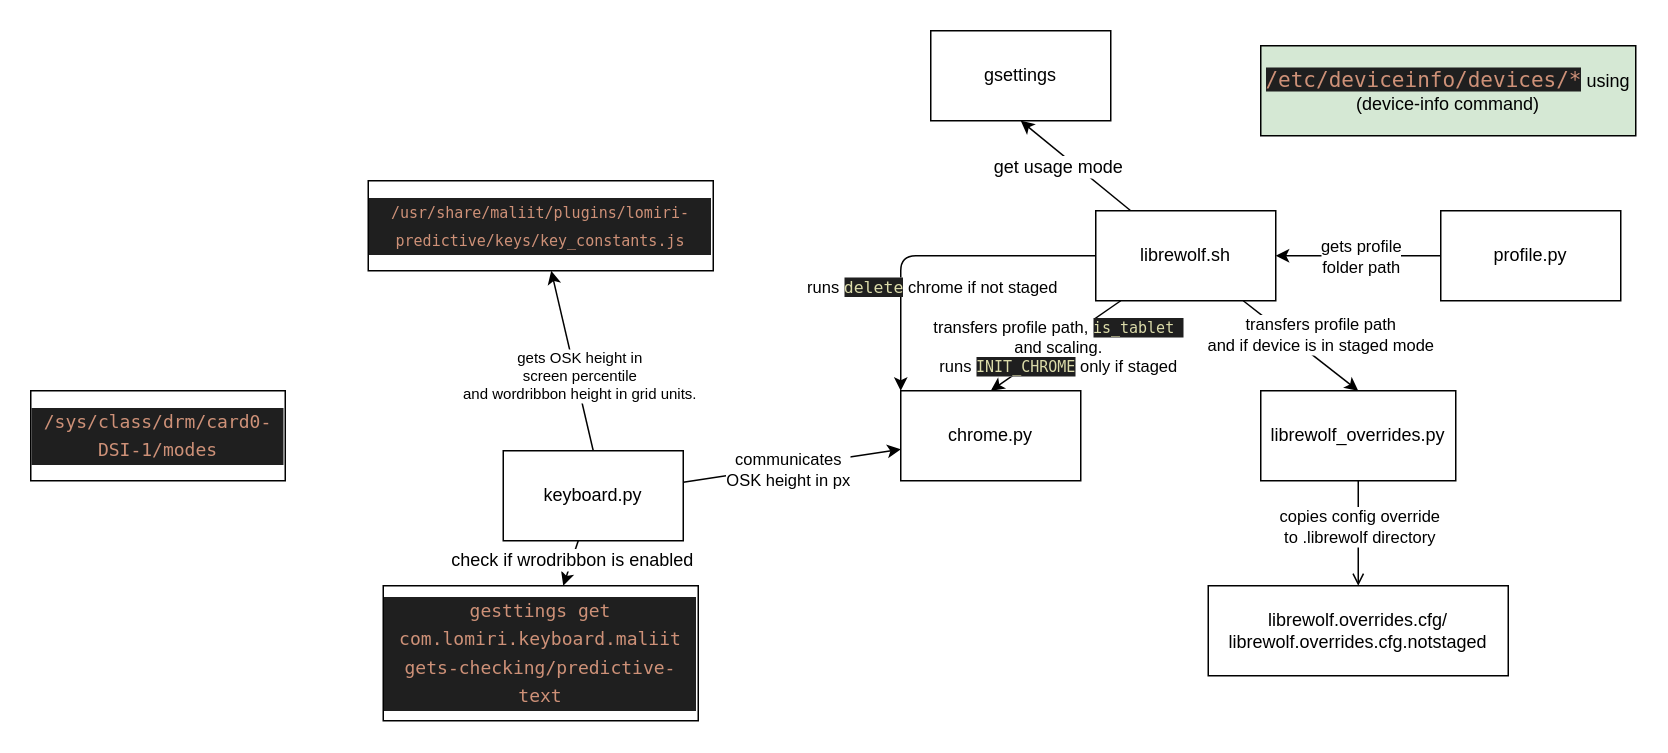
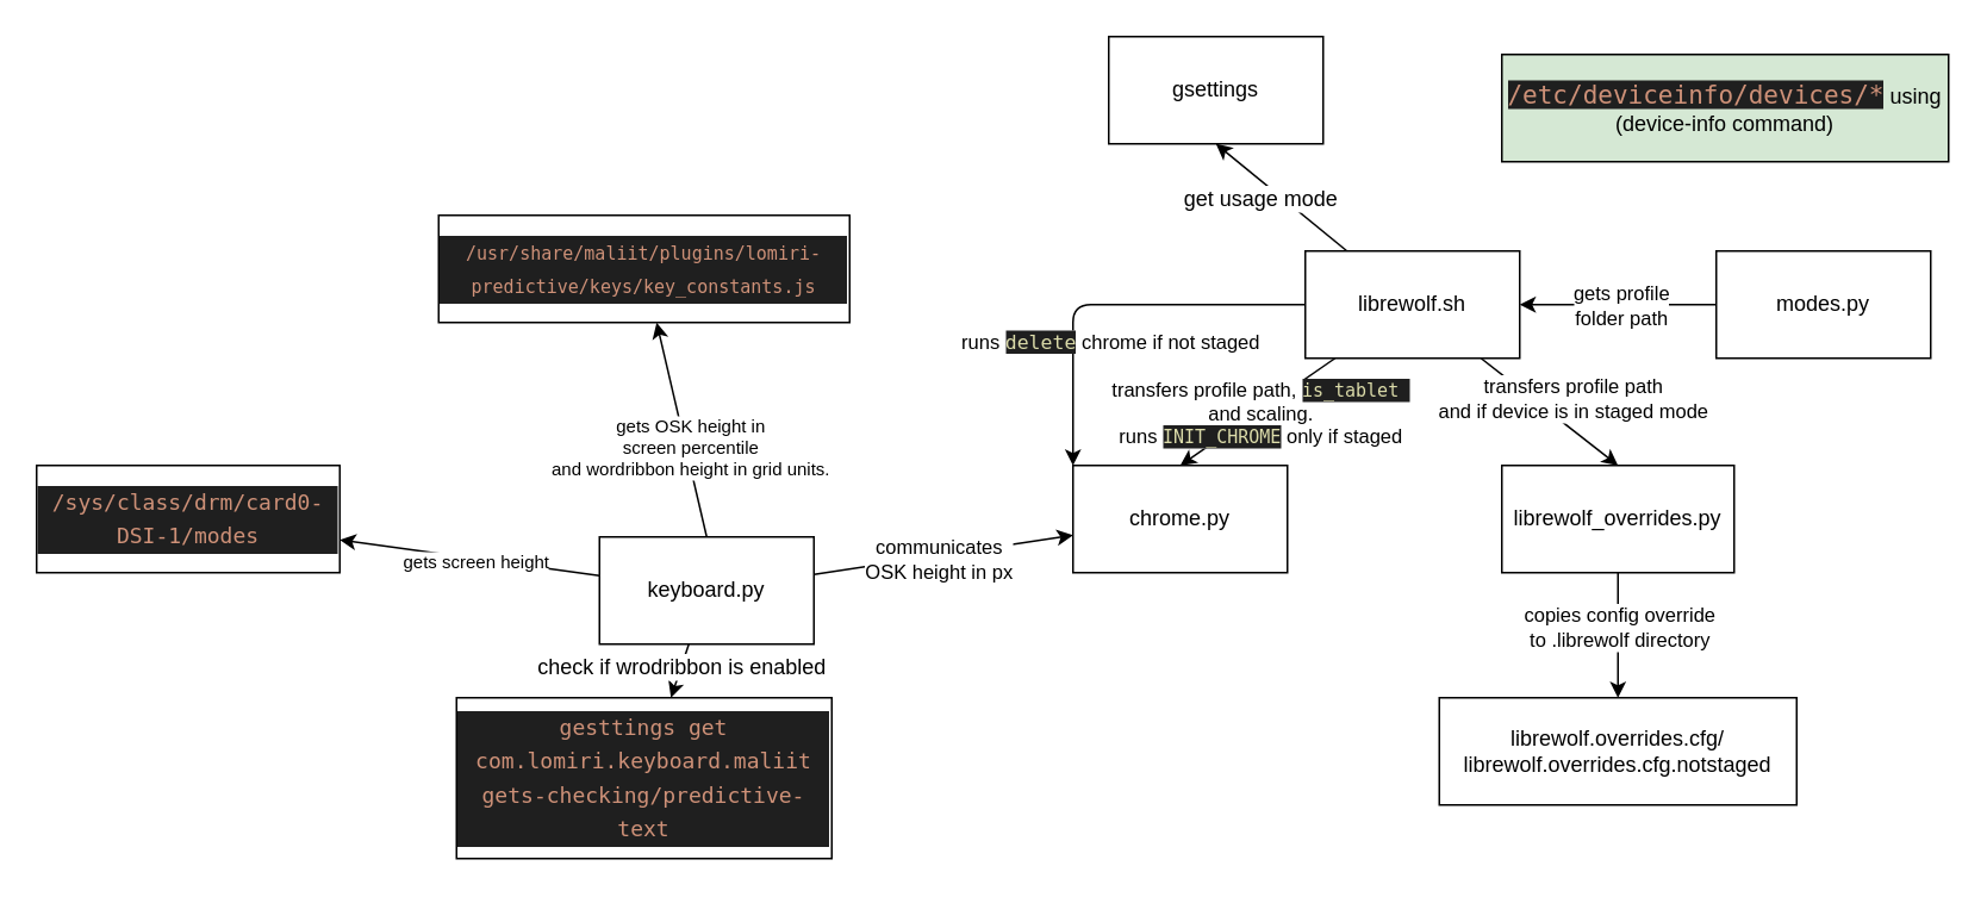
  <mxCell id="0" />
  <mxCell id="1" parent="0" />
  <mxCell id="2" value="" style="edgeStyle=none;html=1;" parent="1" source="4" target="27" edge="1"><mxGeometry relative="1" as="geometry" /></mxCell>
  <mxCell id="3" value="gets profile&lt;br&gt;folder path" style="edgeLabel;html=1;align=center;verticalAlign=middle;resizable=0;points=[];" parent="2" vertex="1" connectable="0"><mxGeometry x="0.186" relative="1" as="geometry"><mxPoint x="11" as="offset" /></mxGeometry></mxCell>
- <mxCell id="4" value="profile.py" style="rounded=0;whiteSpace=wrap;html=1;" parent="1" vertex="1"><mxGeometry x="960" y="140" width="120" height="60" as="geometry" /></mxCell>
+ <mxCell id="4" value="modes.py" style="rounded=0;whiteSpace=wrap;html=1;" parent="1" vertex="1"><mxGeometry x="960" y="140" width="120" height="60" as="geometry" /></mxCell>
  <mxCell id="5" value="chrome.py" style="rounded=0;whiteSpace=wrap;html=1;" parent="1" vertex="1"><mxGeometry x="600" y="260" width="120" height="60" as="geometry" /></mxCell>
- <mxCell id="6" value="" style="edgeStyle=none;html=1;endArrow=open;" parent="1" source="8" target="18" edge="1"><mxGeometry relative="1" as="geometry" /></mxCell>
+ <mxCell id="6" value="" style="edgeStyle=none;html=1;" parent="1" source="8" target="18" edge="1"><mxGeometry relative="1" as="geometry" /></mxCell>
  <mxCell id="7" value="copies config override&lt;br&gt;to .librewolf directory" style="edgeLabel;html=1;align=center;verticalAlign=middle;resizable=0;points=[];fontSize=11;" parent="6" vertex="1" connectable="0"><mxGeometry x="-0.37" y="1" relative="1" as="geometry"><mxPoint x="-1" y="8" as="offset" /></mxGeometry></mxCell>
  <mxCell id="8" value="librewolf_overrides.py" style="rounded=0;whiteSpace=wrap;html=1;" parent="1" vertex="1"><mxGeometry x="840" y="260" width="130" height="60" as="geometry" /></mxCell>
  <mxCell id="9" value="" style="edgeStyle=none;html=1;" parent="1" source="13" target="5" edge="1"><mxGeometry relative="1" as="geometry" /></mxCell>
  <mxCell id="10" value="communicates&lt;br&gt;OSK height in px" style="edgeLabel;html=1;align=center;verticalAlign=middle;resizable=0;points=[];fontSize=11;" parent="9" vertex="1" connectable="0"><mxGeometry x="-0.222" y="-1" relative="1" as="geometry"><mxPoint x="13" y="-1" as="offset" /></mxGeometry></mxCell>
  <mxCell id="11" value="" style="edgeStyle=none;html=1;fontSize=12;" edge="1" parent="1" source="13" target="32"><mxGeometry relative="1" as="geometry" /></mxCell>
  <mxCell id="12" value="check if wrodribbon is enabled" style="edgeLabel;html=1;align=center;verticalAlign=middle;resizable=0;points=[];fontSize=12;" vertex="1" connectable="0" parent="11"><mxGeometry x="-0.2" relative="1" as="geometry"><mxPoint as="offset" /></mxGeometry></mxCell>
  <mxCell id="13" value="keyboard.py" style="rounded=0;whiteSpace=wrap;html=1;" parent="1" vertex="1"><mxGeometry x="335" y="300" width="120" height="60" as="geometry" /></mxCell>
  <mxCell id="14" value="" style="edgeStyle=none;html=1;fontSize=10;exitX=0.5;exitY=0;exitDx=0;exitDy=0;" parent="1" source="13" target="28" edge="1"><mxGeometry relative="1" as="geometry"><mxPoint x="360" y="140" as="sourcePoint" /></mxGeometry></mxCell>
  <mxCell id="15" value="gets OSK height in&lt;br&gt;screen percentile&lt;br&gt;and wordribbon height in grid units." style="edgeLabel;html=1;align=center;verticalAlign=middle;resizable=0;points=[];fontSize=10;" parent="14" vertex="1" connectable="0"><mxGeometry x="-0.3" relative="1" as="geometry"><mxPoint y="-9" as="offset" /></mxGeometry></mxCell>
+ <mxCell id="16" value="" style="edgeStyle=none;html=1;fontSize=10;" parent="1" source="13" target="29" edge="1"><mxGeometry relative="1" as="geometry"><mxPoint x="300" y="170" as="sourcePoint" /></mxGeometry></mxCell>
+ <mxCell id="17" value="gets screen height" style="edgeLabel;html=1;align=center;verticalAlign=middle;resizable=0;points=[];fontSize=10;" parent="16" vertex="1" connectable="0"><mxGeometry x="-0.188" y="1" relative="1" as="geometry"><mxPoint x="-10" y="-1" as="offset" /></mxGeometry></mxCell>
  <mxCell id="18" value="librewolf.overrides.cfg/&lt;br&gt;librewolf.overrides.cfg.notstaged" style="rounded=0;whiteSpace=wrap;html=1;" parent="1" vertex="1"><mxGeometry x="805" y="390" width="200" height="60" as="geometry" /></mxCell>
  <mxCell id="19" style="edgeStyle=none;html=1;entryX=0.5;entryY=0;entryDx=0;entryDy=0;" parent="1" source="27" target="5" edge="1"><mxGeometry relative="1" as="geometry" /></mxCell>
  <mxCell id="20" value="transfers profile path,&amp;nbsp;&lt;span style=&quot;color: rgb(220, 220, 170); background-color: rgb(31, 31, 31); font-family: &amp;quot;Droid Sans Mono&amp;quot;, &amp;quot;monospace&amp;quot;, monospace;&quot;&gt;&lt;font style=&quot;font-size: 10px;&quot;&gt;is_tablet&amp;nbsp;&lt;br&gt;&lt;/font&gt;&lt;/span&gt;and scaling.&lt;br&gt;runs&amp;nbsp;&lt;span style=&quot;color: rgb(220, 220, 170); background-color: rgb(31, 31, 31); font-family: &amp;quot;Droid Sans Mono&amp;quot;, &amp;quot;monospace&amp;quot;, monospace;&quot;&gt;&lt;font style=&quot;font-size: 10px;&quot;&gt;INIT_CHROME&lt;/font&gt;&lt;/span&gt;&amp;nbsp;only if staged" style="edgeLabel;html=1;align=center;verticalAlign=middle;resizable=0;points=[];" parent="19" vertex="1" connectable="0"><mxGeometry x="-0.206" y="-2" relative="1" as="geometry"><mxPoint x="-6" y="8" as="offset" /></mxGeometry></mxCell>
  <mxCell id="21" style="edgeStyle=none;html=1;entryX=0.5;entryY=0;entryDx=0;entryDy=0;" parent="1" source="27" target="8" edge="1"><mxGeometry relative="1" as="geometry" /></mxCell>
  <mxCell id="22" value="transfers profile path&lt;br&gt;and if device is in staged mode" style="edgeLabel;html=1;align=center;verticalAlign=middle;resizable=0;points=[];" parent="21" vertex="1" connectable="0"><mxGeometry x="-0.199" y="2" relative="1" as="geometry"><mxPoint x="19" as="offset" /></mxGeometry></mxCell>
  <mxCell id="23" style="edgeStyle=none;html=1;entryX=0;entryY=0;entryDx=0;entryDy=0;" parent="1" source="27" target="5" edge="1"><mxGeometry relative="1" as="geometry"><Array as="points"><mxPoint x="600" y="170" /></Array></mxGeometry></mxCell>
  <mxCell id="24" value="runs&amp;nbsp;&lt;span style=&quot;color: rgb(220, 220, 170); background-color: rgb(31, 31, 31); font-family: &amp;quot;Droid Sans Mono&amp;quot;, &amp;quot;monospace&amp;quot;, monospace;&quot;&gt;&lt;font style=&quot;font-size: 11px;&quot;&gt;delete&lt;/font&gt;&lt;/span&gt;&amp;nbsp;chrome if not staged" style="edgeLabel;html=1;align=center;verticalAlign=middle;resizable=0;points=[];" parent="23" vertex="1" connectable="0"><mxGeometry x="-0.134" y="-1" relative="1" as="geometry"><mxPoint x="-15" y="21" as="offset" /></mxGeometry></mxCell>
  <mxCell id="25" style="edgeStyle=none;html=1;entryX=0.5;entryY=1;entryDx=0;entryDy=0;fontSize=12;" parent="1" source="27" target="30" edge="1"><mxGeometry relative="1" as="geometry" /></mxCell>
  <mxCell id="26" value="get usage mode" style="edgeLabel;html=1;align=center;verticalAlign=middle;resizable=0;points=[];fontSize=12;" parent="25" vertex="1" connectable="0"><mxGeometry x="0.271" relative="1" as="geometry"><mxPoint x="-2" y="8" as="offset" /></mxGeometry></mxCell>
  <mxCell id="27" value="librewolf.sh" style="rounded=0;whiteSpace=wrap;html=1;" parent="1" vertex="1"><mxGeometry x="730" y="140" width="120" height="60" as="geometry" /></mxCell>
  <mxCell id="28" value="&lt;div style=&quot;color: rgb(204, 204, 204); background-color: rgb(31, 31, 31); font-family: &amp;quot;Droid Sans Mono&amp;quot;, &amp;quot;monospace&amp;quot;, monospace; font-weight: normal; line-height: 19px;&quot;&gt;&lt;div style=&quot;&quot;&gt;&lt;span style=&quot;color: rgb(206, 145, 120);&quot;&gt;&lt;font style=&quot;font-size: 10px;&quot;&gt;/usr/share/maliit/plugins/lomiri-predictive/keys/key_constants.js&lt;/font&gt;&lt;/span&gt;&lt;/div&gt;&lt;/div&gt;" style="rounded=0;whiteSpace=wrap;html=1;fontSize=11;" parent="1" vertex="1"><mxGeometry x="245" y="120" width="230" height="60" as="geometry" /></mxCell>
  <mxCell id="29" value="&lt;div style=&quot;color: rgb(204, 204, 204); background-color: rgb(31, 31, 31); font-family: &amp;quot;Droid Sans Mono&amp;quot;, &amp;quot;monospace&amp;quot;, monospace; line-height: 19px;&quot;&gt;&lt;span style=&quot;color: rgb(206, 145, 120);&quot;&gt;&lt;font style=&quot;font-size: 12px;&quot;&gt;/sys/class/drm/card0-DSI-1/modes&lt;/font&gt;&lt;/span&gt;&lt;/div&gt;" style="rounded=0;whiteSpace=wrap;html=1;fontSize=10;" parent="1" vertex="1"><mxGeometry x="20" y="260" width="169.67" height="60" as="geometry" /></mxCell>
  <mxCell id="30" value="&lt;font style=&quot;font-size: 12px;&quot;&gt;gsettings&lt;/font&gt;" style="rounded=0;whiteSpace=wrap;html=1;fontSize=10;" parent="1" vertex="1"><mxGeometry x="620" width="120" height="60" as="geometry" y="20" /></mxCell>
  <mxCell id="31" value="&lt;div style=&quot;color: rgb(204, 204, 204); background-color: rgb(31, 31, 31); font-family: &amp;quot;Droid Sans Mono&amp;quot;, &amp;quot;monospace&amp;quot;, monospace; font-size: 14px; line-height: 19px;&quot;&gt;&lt;/div&gt;&lt;span style=&quot;color: rgb(206, 145, 120); background-color: rgb(31, 31, 31); font-family: &amp;quot;Droid Sans Mono&amp;quot;, &amp;quot;monospace&amp;quot;, monospace; font-size: 14px;&quot;&gt;/etc/deviceinfo/devices/*&lt;/span&gt;&amp;nbsp;using (device-info command)" style="rounded=0;whiteSpace=wrap;html=1;fontSize=12;fillColor=#d5e8d4;" parent="1" vertex="1"><mxGeometry x="840" y="30" width="250" height="60" as="geometry" /></mxCell>
  <mxCell id="32" value="&lt;div style=&quot;color: rgb(204, 204, 204); background-color: rgb(31, 31, 31); font-family: &amp;quot;Droid Sans Mono&amp;quot;, &amp;quot;monospace&amp;quot;, monospace; font-weight: normal; line-height: 19px;&quot;&gt;&lt;div style=&quot;&quot;&gt;&lt;span style=&quot;color: rgb(206, 145, 120);&quot;&gt;&lt;font style=&quot;font-size: 12px;&quot;&gt;gesttings get com.lomiri.keyboard.maliit gets-checking/predictive-text&lt;/font&gt;&lt;/span&gt;&lt;/div&gt;&lt;/div&gt;" style="rounded=0;whiteSpace=wrap;html=1;fontSize=12;" vertex="1" parent="1"><mxGeometry x="255" y="390" width="210" height="90" as="geometry" /></mxCell>
